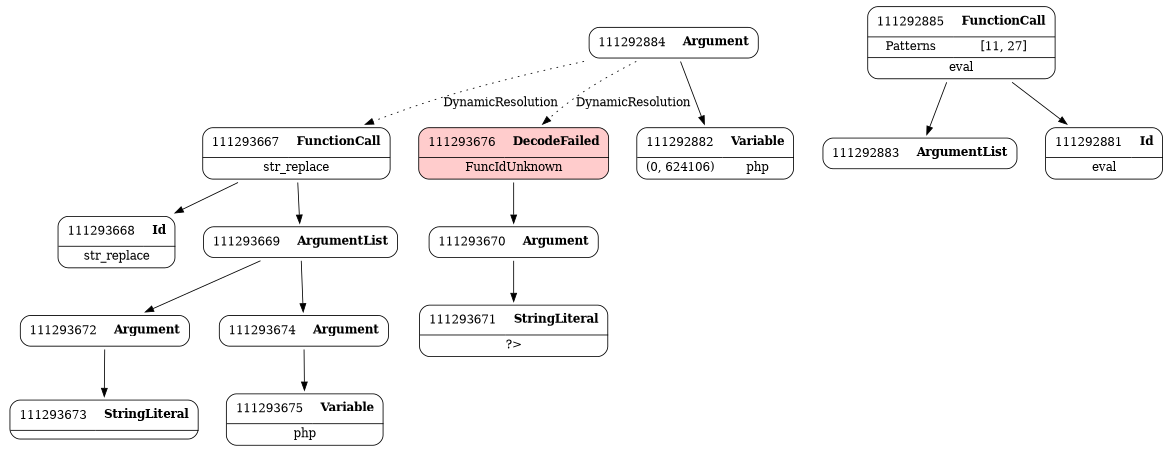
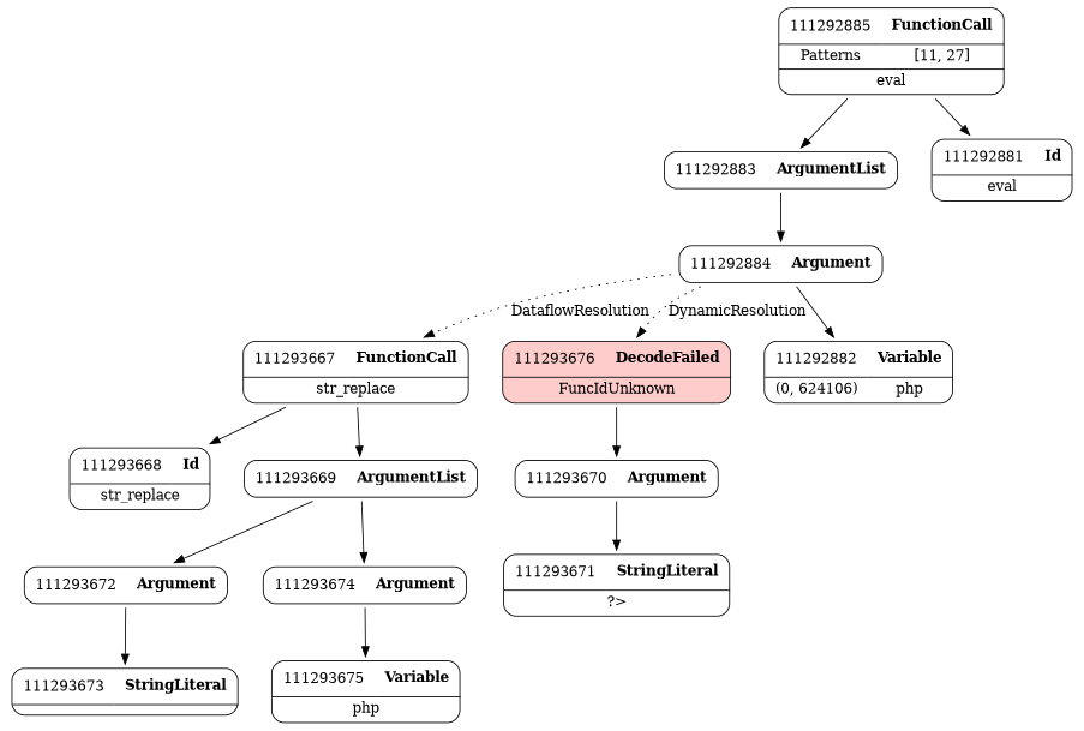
  digraph {
    node [shape=none]
    edge [weight=2]
    n1 [label=<<TABLE border='1' cellspacing='0' cellpadding='10' style='rounded' ><TR><TD border='0'>111293667</TD><TD border='0'><B>FunctionCall</B></TD></TR><HR/><TR><TD border='0' cellpadding='5' colspan='2'>str_replace</TD></TR></TABLE>>]
    n2 [label=<<TABLE border='1' cellspacing='0' cellpadding='10' style='rounded' ><TR><TD border='0'>111293668</TD><TD border='0'><B>Id</B></TD></TR><HR/><TR><TD border='0' cellpadding='5' colspan='2'>str_replace</TD></TR></TABLE>>]
    n3 [label=<<TABLE border='1' cellspacing='0' cellpadding='10' style='rounded' ><TR><TD border='0'>111293669</TD><TD border='0'><B>ArgumentList</B></TD></TR></TABLE>>]
    n4 [label=<<TABLE border='1' cellspacing='0' cellpadding='10' style='rounded' ><TR><TD border='0'>111293672</TD><TD border='0'><B>Argument</B></TD></TR></TABLE>>]
    n5 [label=<<TABLE border='1' cellspacing='0' cellpadding='10' style='rounded' ><TR><TD border='0'>111293674</TD><TD border='0'><B>Argument</B></TD></TR></TABLE>>]
    n6 [label=<<TABLE border='1' cellspacing='0' cellpadding='10' style='rounded' ><TR><TD border='0'>111293670</TD><TD border='0'><B>Argument</B></TD></TR></TABLE>>]
    n7 [label=<<TABLE border='1' cellspacing='0' cellpadding='10' style='rounded' ><TR><TD border='0'>111293671</TD><TD border='0'><B>StringLiteral</B></TD></TR><HR/><TR><TD border='0' cellpadding='5' colspan='2'>?&gt;</TD></TR></TABLE>>]
    n8 [label=<<TABLE border='1' cellspacing='0' cellpadding='10' style='rounded' ><TR><TD border='0'>111293673</TD><TD border='0'><B>StringLiteral</B></TD></TR><HR/><TR><TD border='0' cellpadding='5' colspan='2'></TD></TR></TABLE>>]
    n9 [label=<<TABLE border='1' cellspacing='0' cellpadding='10' style='rounded' ><TR><TD border='0'>111293675</TD><TD border='0'><B>Variable</B></TD></TR><HR/><TR><TD border='0' cellpadding='5' colspan='2'>php</TD></TR></TABLE>>]
    n10 [label=<<TABLE border='1' cellspacing='0' cellpadding='10' style='rounded' bgcolor='#FFCCCC' ><TR><TD border='0'>111293676</TD><TD border='0'><B>DecodeFailed</B></TD></TR><HR/><TR><TD border='0' cellpadding='5' colspan='2'>FuncIdUnknown</TD></TR></TABLE>>]
    n11 [label=<<TABLE border='1' cellspacing='0' cellpadding='10' style='rounded' ><TR><TD border='0'>111292882</TD><TD border='0'><B>Variable</B></TD></TR><HR/><TR><TD border='0' cellpadding='5'>(0, 624106)</TD><TD border='0' cellpadding='5'>php</TD></TR></TABLE>>]
    n12 [label=<<TABLE border='1' cellspacing='0' cellpadding='10' style='rounded' ><TR><TD border='0'>111292883</TD><TD border='0'><B>ArgumentList</B></TD></TR></TABLE>>]
    n13 [label=<<TABLE border='1' cellspacing='0' cellpadding='10' style='rounded' ><TR><TD border='0'>111292884</TD><TD border='0'><B>Argument</B></TD></TR></TABLE>>]
    n14 [label=<<TABLE border='1' cellspacing='0' cellpadding='10' style='rounded' ><TR><TD border='0'>111292881</TD><TD border='0'><B>Id</B></TD></TR><HR/><TR><TD border='0' cellpadding='5' colspan='2'>eval</TD></TR></TABLE>>]
    n15 [label=<<TABLE border='1' cellspacing='0' cellpadding='10' style='rounded' ><TR><TD border='0'>111292885</TD><TD border='0'><B>FunctionCall</B></TD></TR><HR/><TR><TD border='0' cellpadding='5'>Patterns</TD><TD border='0' cellpadding='5'>[11, 27]</TD></TR><HR/><TR><TD border='0' cellpadding='5' colspan='2'>eval</TD></TR></TABLE>>]
    n1 -> n2
    n1 -> n3
    n3 -> n4
    n3 -> n5
    n4 -> n8
    n5 -> n9
    n6 -> n7
    n10 -> n6
-   n13 -> n1 [label=DynamicResolution style=dotted weight=""]
+   n12 -> n13
+   n13 -> n1 [label=DataflowResolution style=dotted weight=""]
    n13 -> n10 [label=DynamicResolution style=dotted weight=""]
    n13 -> n11
    n15 -> n12
    n15 -> n14
  }
